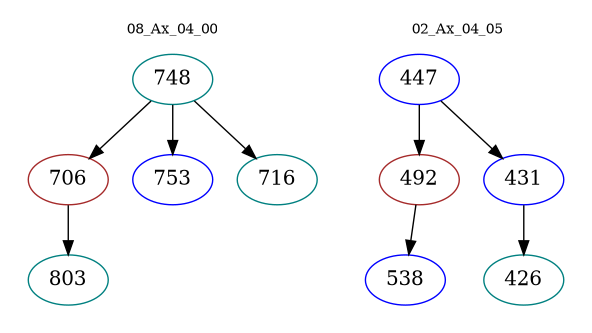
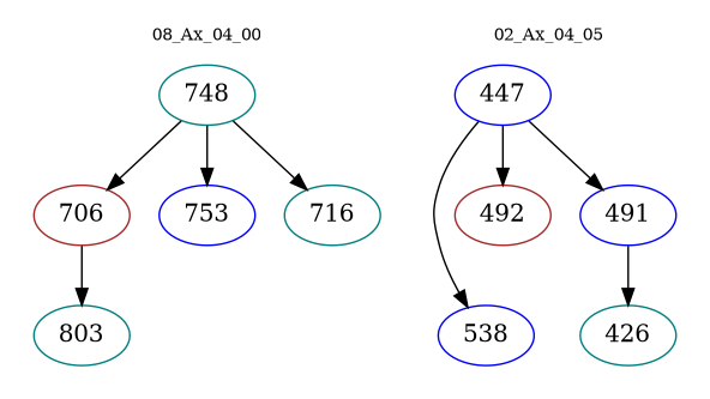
  digraph {
    node [color=teal]
    edge [color=black]
    n1 [label=748]
    n2 [color=brown label=706]
    n3 [color=blue label=753]
    n4 [label=716]
    n5 [label=803]
    n6 [color=blue label=447]
    n7 [color=blue label=538]
    n8 [color=brown label=492]
-   n9 [color=blue label=431]
+   n9 [color=blue label=491]
    n10 [label=426]
    subgraph cluster_1 {
      color=white
      fontsize=10
      label="08_Ax_04_00"
      n1
      n2
      n3
      n4
      n5
    }
    subgraph cluster_2 {
      color=white
      fontsize=10
      label="02_Ax_04_05"
      n6
      n7
      n8
      n9
      n10
    }
    n1 -> n2
    n1 -> n3
    n1 -> n4
    n2 -> n5
-   n8 -> n7
+   n6 -> n7
    n6 -> n8
    n6 -> n9
    n9 -> n10
  }
